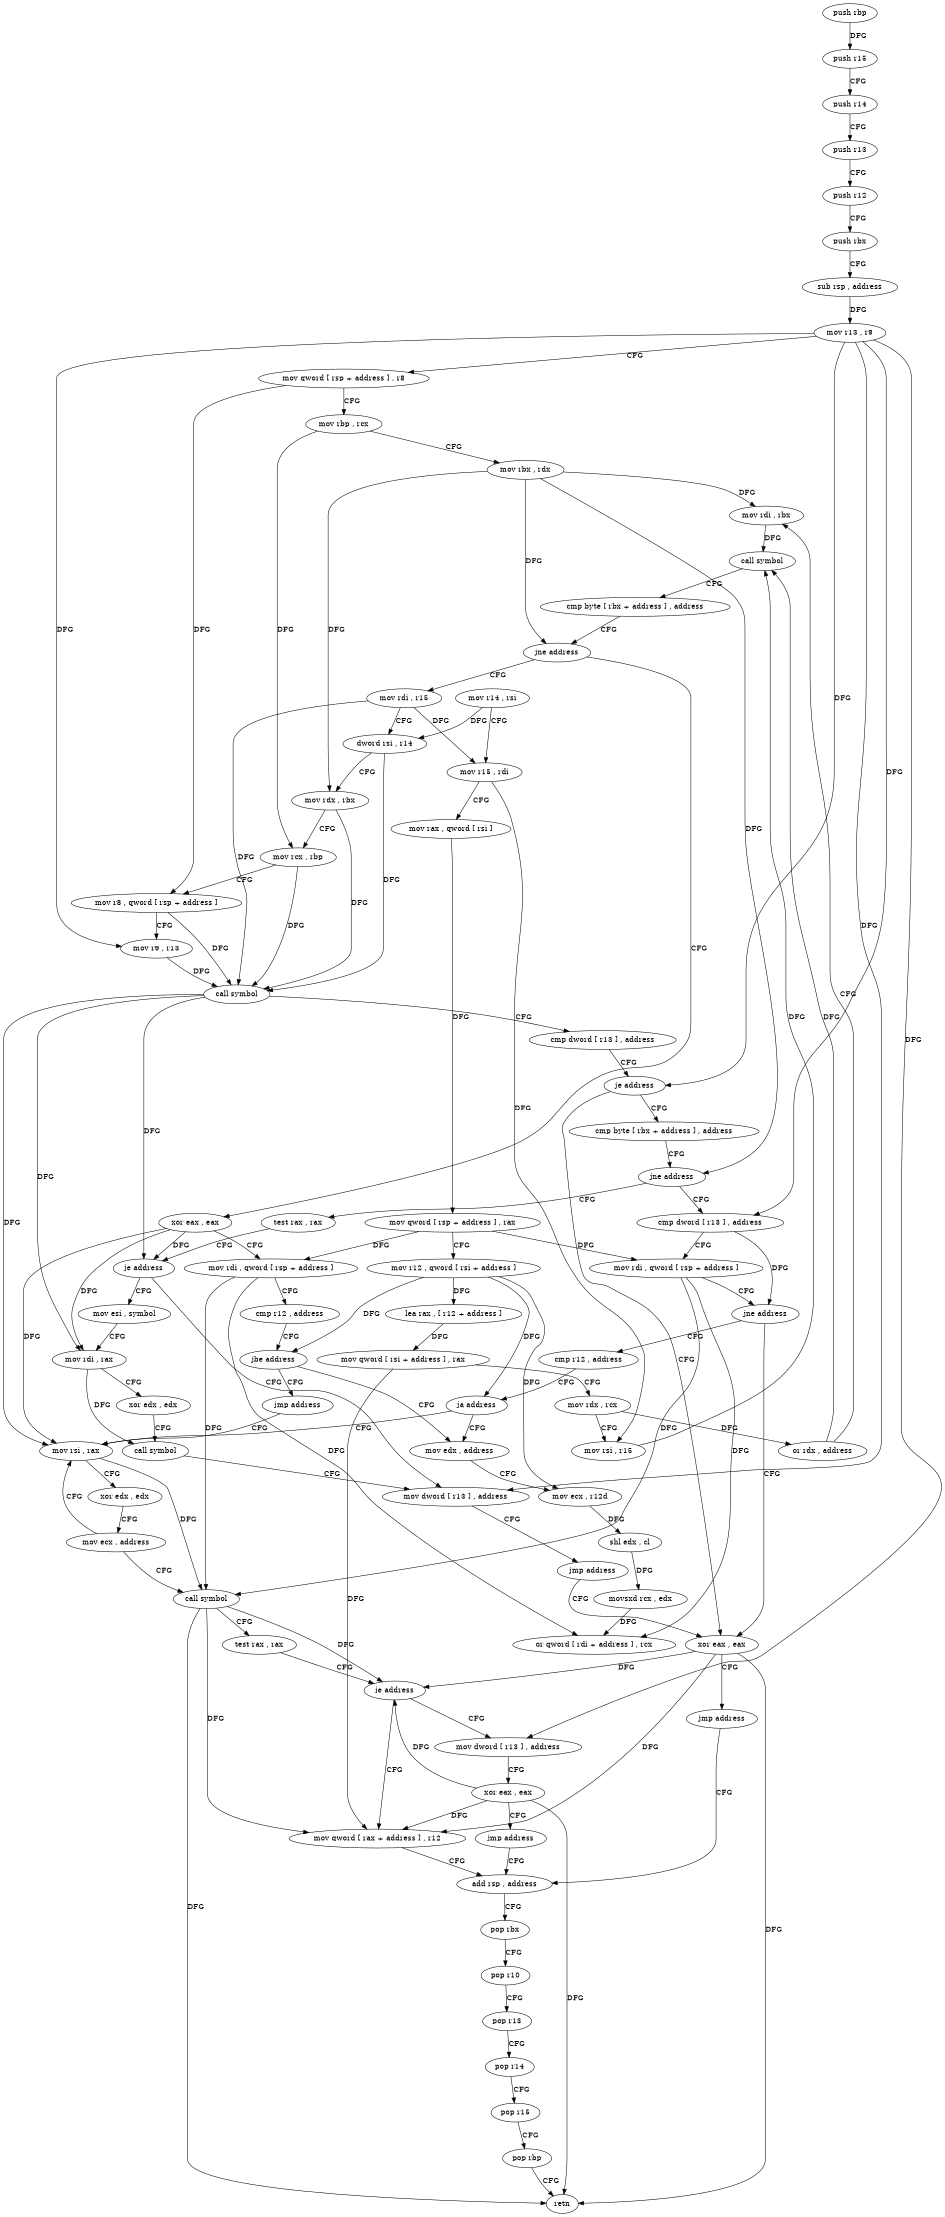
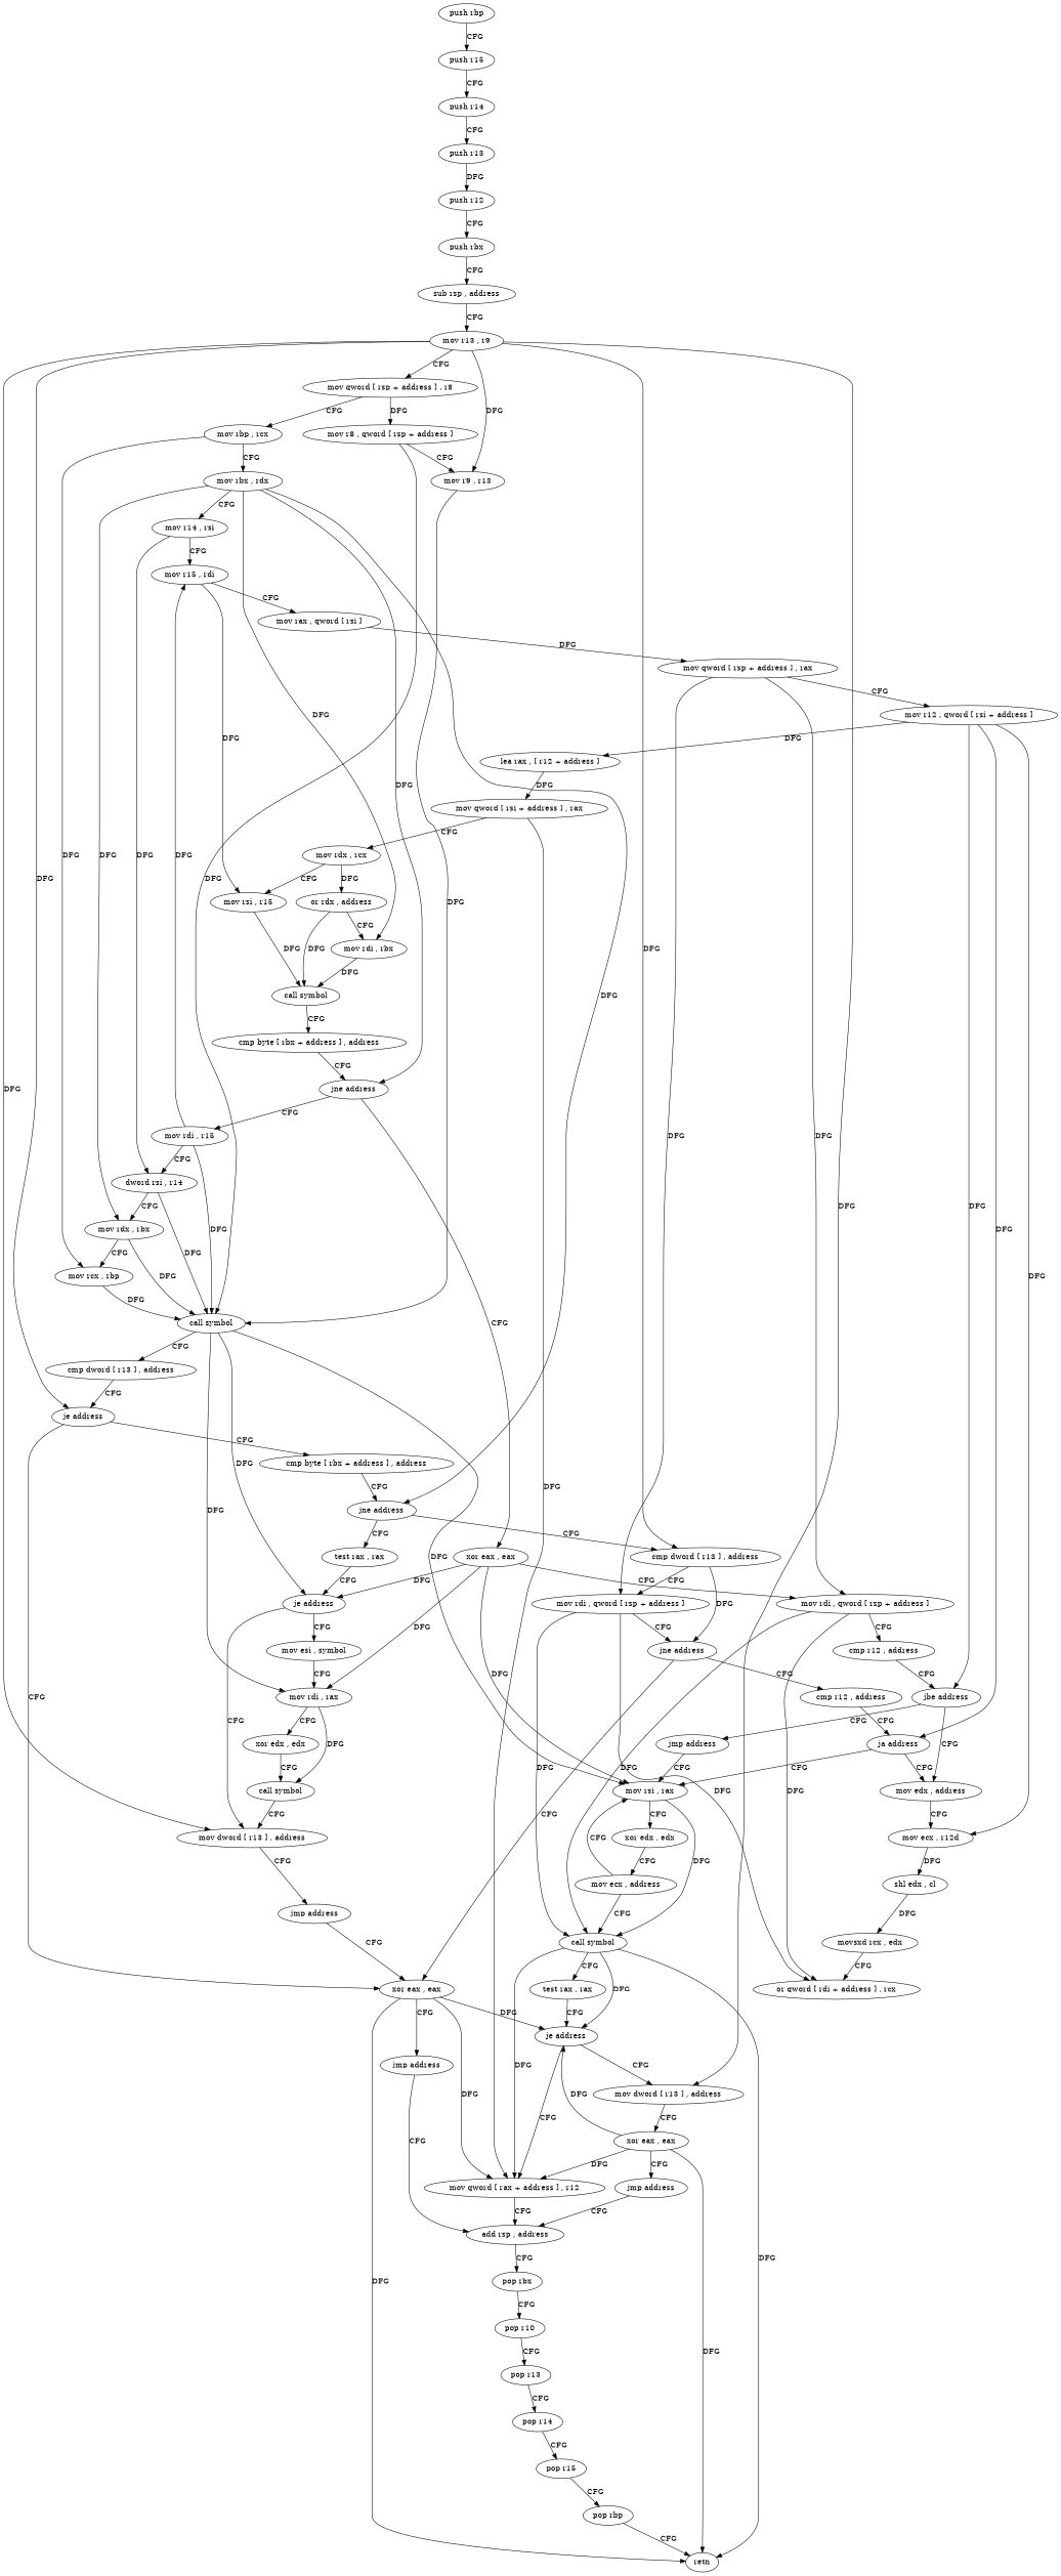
  digraph {
    n1 [label="push rbp"]
    n2 [label="push r15"]
    n3 [label="push r14"]
    n4 [label="push r13"]
    n5 [label="push r12"]
    n6 [label="push rbx"]
    n7 [label="sub rsp , address"]
    n8 [label="mov r13 , r9"]
    n9 [label="mov qword [ rsp + address ] , r8"]
    n10 [label="mov r9 , r13"]
    n11 [label="je address"]
    n12 [label="cmp dword [ r13 ] , address"]
    n13 [label="mov dword [ r13 ] , address"]
    n14 [label="mov dword [ r13 ] , address"]
    n15 [label="mov rbp , rcx"]
    n16 [label="mov r8 , qword [ rsp + address ]"]
    n17 [label="call symbol"]
    n18 [label="cmp byte [ rbx + address ] , address"]
    n19 [label="xor eax , eax"]
    n20 [label="mov rdi , qword [ rsp + address ]"]
    n21 [label="jne address"]
    n22 [label="jmp address"]
    n23 [label="xor eax , eax"]
    n24 [label="mov rbx , rdx"]
    n25 [label="mov rcx , rbp"]
    n26 [label="mov r14 , rsi"]
    n27 [label="mov rdi , rbx"]
    n28 [label="jne address"]
    n29 [label="mov rdx , rbx"]
    n30 [label="jne address"]
    n31 [label="mov r15 , rdi"]
    n32 [label="dword rsi , r14"]
    n33 [label="call symbol"]
    n34 [label="mov rdi , r15"]
    n35 [label="xor eax , eax"]
    n36 [label="test rax , rax"]
    n37 [label="mov rax , qword [ rsi ]"]
    n38 [label="mov rsi , r15"]
    n39 [label="mov qword [ rsp + address ] , rax"]
    n40 [label="mov r12 , qword [ rsi + address ]"]
    n41 [label="mov rdi , qword [ rsp + address ]"]
    n42 [label="lea rax , [ r12 + address ]"]
    n43 [label="jbe address"]
    n44 [label="mov ecx , r12d"]
    n45 [label="ja address"]
    n46 [label="cmp r12 , address"]
    n47 [label="or qword [ rdi + address ] , rcx"]
    n48 [label="call symbol"]
    n49 [label="mov qword [ rsi + address ] , rax"]
    n50 [label="mov edx , address"]
    n51 [label="jmp address"]
    n52 [label="shl edx , cl"]
    n53 [label="mov qword [ rax + address ] , r12"]
    n54 [label="add rsp , address"]
    n55 [label="mov rsi , rax"]
    n56 [label="mov rdx , rcx"]
    n57 [label="or rdx , address"]
    n58 [label="cmp byte [ rbx + address ] , address"]
    n59 [label="je address"]
    n60 [label="mov rdi , rax"]
    n61 [label="cmp dword [ r13 ] , address"]
    n62 [label="xor edx , edx"]
    n63 [label="mov esi , symbol"]
    n64 [label="xor edx , edx"]
    n65 [label="call symbol"]
    n66 [label="jmp address"]
    n67 [label=retn]
    n68 [label="je address"]
    n69 [label="test rax , rax"]
    n70 [label="cmp r12 , address"]
    n71 [label="pop rbx"]
    n72 [label="pop r10"]
    n73 [label="movsxd rcx , edx"]
    n74 [label="mov ecx , address"]
    n75 [label="pop r13"]
    n76 [label="pop r14"]
    n77 [label="pop r15"]
    n78 [label="pop rbp"]
    n79 [label="jmp address"]
-   n1 -> n2 [label=DFG]
+   n1 -> n2 [label=CFG]
    n2 -> n3 [label=CFG]
    n3 -> n4 [label=CFG]
-   n4 -> n5 [label=CFG]
+   n4 -> n5 [label=DFG]
    n5 -> n6 [label=CFG]
    n6 -> n7 [label=CFG]
-   n7 -> n8 [label=DFG]
+   n7 -> n8 [label=CFG]
    n8 -> n9 [label=CFG]
    n8 -> n10 [label=DFG]
    n8 -> n11 [label=DFG]
    n8 -> n12 [label=DFG]
    n8 -> n13 [label=DFG]
    n8 -> n14 [label=DFG]
    n9 -> n15 [label=CFG]
    n9 -> n16 [label=DFG]
    n10 -> n17 [label=DFG]
    n11 -> n18 [label=CFG]
    n11 -> n19 [label=CFG]
    n12 -> n20 [label=CFG]
    n12 -> n21 [label=DFG]
    n13 -> n22 [label=CFG]
    n14 -> n23 [label=CFG]
    n15 -> n24 [label=CFG]
    n15 -> n25 [label=DFG]
    n16 -> n10 [label=CFG]
    n16 -> n17 [label=DFG]
    n17 -> n55 [label=DFG]
    n17 -> n59 [label=DFG]
    n17 -> n60 [label=DFG]
    n17 -> n61 [label=CFG]
    n18 -> n30 [label=CFG]
    n19 -> n53 [label=DFG]
    n19 -> n66 [label=CFG]
    n19 -> n67 [label=DFG]
    n19 -> n68 [label=DFG]
    n20 -> n21 [label=CFG]
    n20 -> n47 [label=DFG]
    n20 -> n48 [label=DFG]
    n21 -> n19 [label=CFG]
    n21 -> n70 [label=CFG]
    n22 -> n19 [label=CFG]
    n23 -> n53 [label=DFG]
    n23 -> n67 [label=DFG]
    n23 -> n68 [label=DFG]
    n23 -> n79 [label=CFG]
+   n24 -> n26 [label=CFG]
    n24 -> n27 [label=DFG]
    n24 -> n28 [label=DFG]
    n24 -> n29 [label=DFG]
    n24 -> n30 [label=DFG]
-   n25 -> n16 [label=CFG]
    n25 -> n17 [label=DFG]
    n26 -> n31 [label=CFG]
    n26 -> n32 [label=DFG]
    n27 -> n33 [label=DFG]
    n28 -> n34 [label=CFG]
    n28 -> n35 [label=CFG]
    n29 -> n17 [label=DFG]
    n29 -> n25 [label=CFG]
    n30 -> n12 [label=CFG]
    n30 -> n36 [label=CFG]
    n31 -> n37 [label=CFG]
    n31 -> n38 [label=DFG]
    n32 -> n17 [label=DFG]
    n32 -> n29 [label=CFG]
    n33 -> n58 [label=CFG]
    n34 -> n17 [label=DFG]
    n34 -> n31 [label=DFG]
    n34 -> n32 [label=CFG]
    n35 -> n41 [label=CFG]
    n35 -> n55 [label=DFG]
    n35 -> n59 [label=DFG]
    n35 -> n60 [label=DFG]
    n36 -> n59 [label=CFG]
    n37 -> n39 [label=DFG]
    n38 -> n33 [label=DFG]
    n39 -> n20 [label=DFG]
    n39 -> n40 [label=CFG]
    n39 -> n41 [label=DFG]
    n40 -> n42 [label=DFG]
    n40 -> n43 [label=DFG]
    n40 -> n44 [label=DFG]
    n40 -> n45 [label=DFG]
    n41 -> n46 [label=CFG]
    n41 -> n47 [label=DFG]
    n41 -> n48 [label=DFG]
    n42 -> n49 [label=DFG]
    n43 -> n50 [label=CFG]
    n43 -> n51 [label=CFG]
    n44 -> n52 [label=DFG]
    n45 -> n50 [label=CFG]
    n45 -> n55 [label=CFG]
    n46 -> n43 [label=CFG]
    n48 -> n53 [label=DFG]
    n48 -> n67 [label=DFG]
    n48 -> n68 [label=DFG]
    n48 -> n69 [label=CFG]
    n49 -> n53 [label=DFG]
    n49 -> n56 [label=CFG]
    n50 -> n44 [label=CFG]
    n51 -> n55 [label=CFG]
    n52 -> n73 [label=DFG]
    n53 -> n54 [label=CFG]
    n54 -> n71 [label=CFG]
    n55 -> n48 [label=DFG]
    n55 -> n62 [label=CFG]
    n56 -> n38 [label=CFG]
    n56 -> n57 [label=DFG]
    n57 -> n27 [label=CFG]
    n57 -> n33 [label=DFG]
    n58 -> n28 [label=CFG]
    n59 -> n13 [label=CFG]
    n59 -> n63 [label=CFG]
    n60 -> n64 [label=CFG]
    n60 -> n65 [label=DFG]
    n61 -> n11 [label=CFG]
    n62 -> n74 [label=CFG]
    n63 -> n60 [label=CFG]
    n64 -> n65 [label=CFG]
    n65 -> n13 [label=CFG]
    n66 -> n54 [label=CFG]
    n68 -> n14 [label=CFG]
    n68 -> n53 [label=CFG]
    n69 -> n68 [label=CFG]
    n70 -> n45 [label=CFG]
    n71 -> n72 [label=CFG]
    n72 -> n75 [label=CFG]
-   n73 -> n47 [label=DFG]
+   n73 -> n47 [label=CFG]
    n74 -> n48 [label=CFG]
    n74 -> n55 [label=CFG]
    n75 -> n76 [label=CFG]
    n76 -> n77 [label=CFG]
    n77 -> n78 [label=CFG]
    n78 -> n67 [label=CFG]
    n79 -> n54 [label=CFG]
  }
